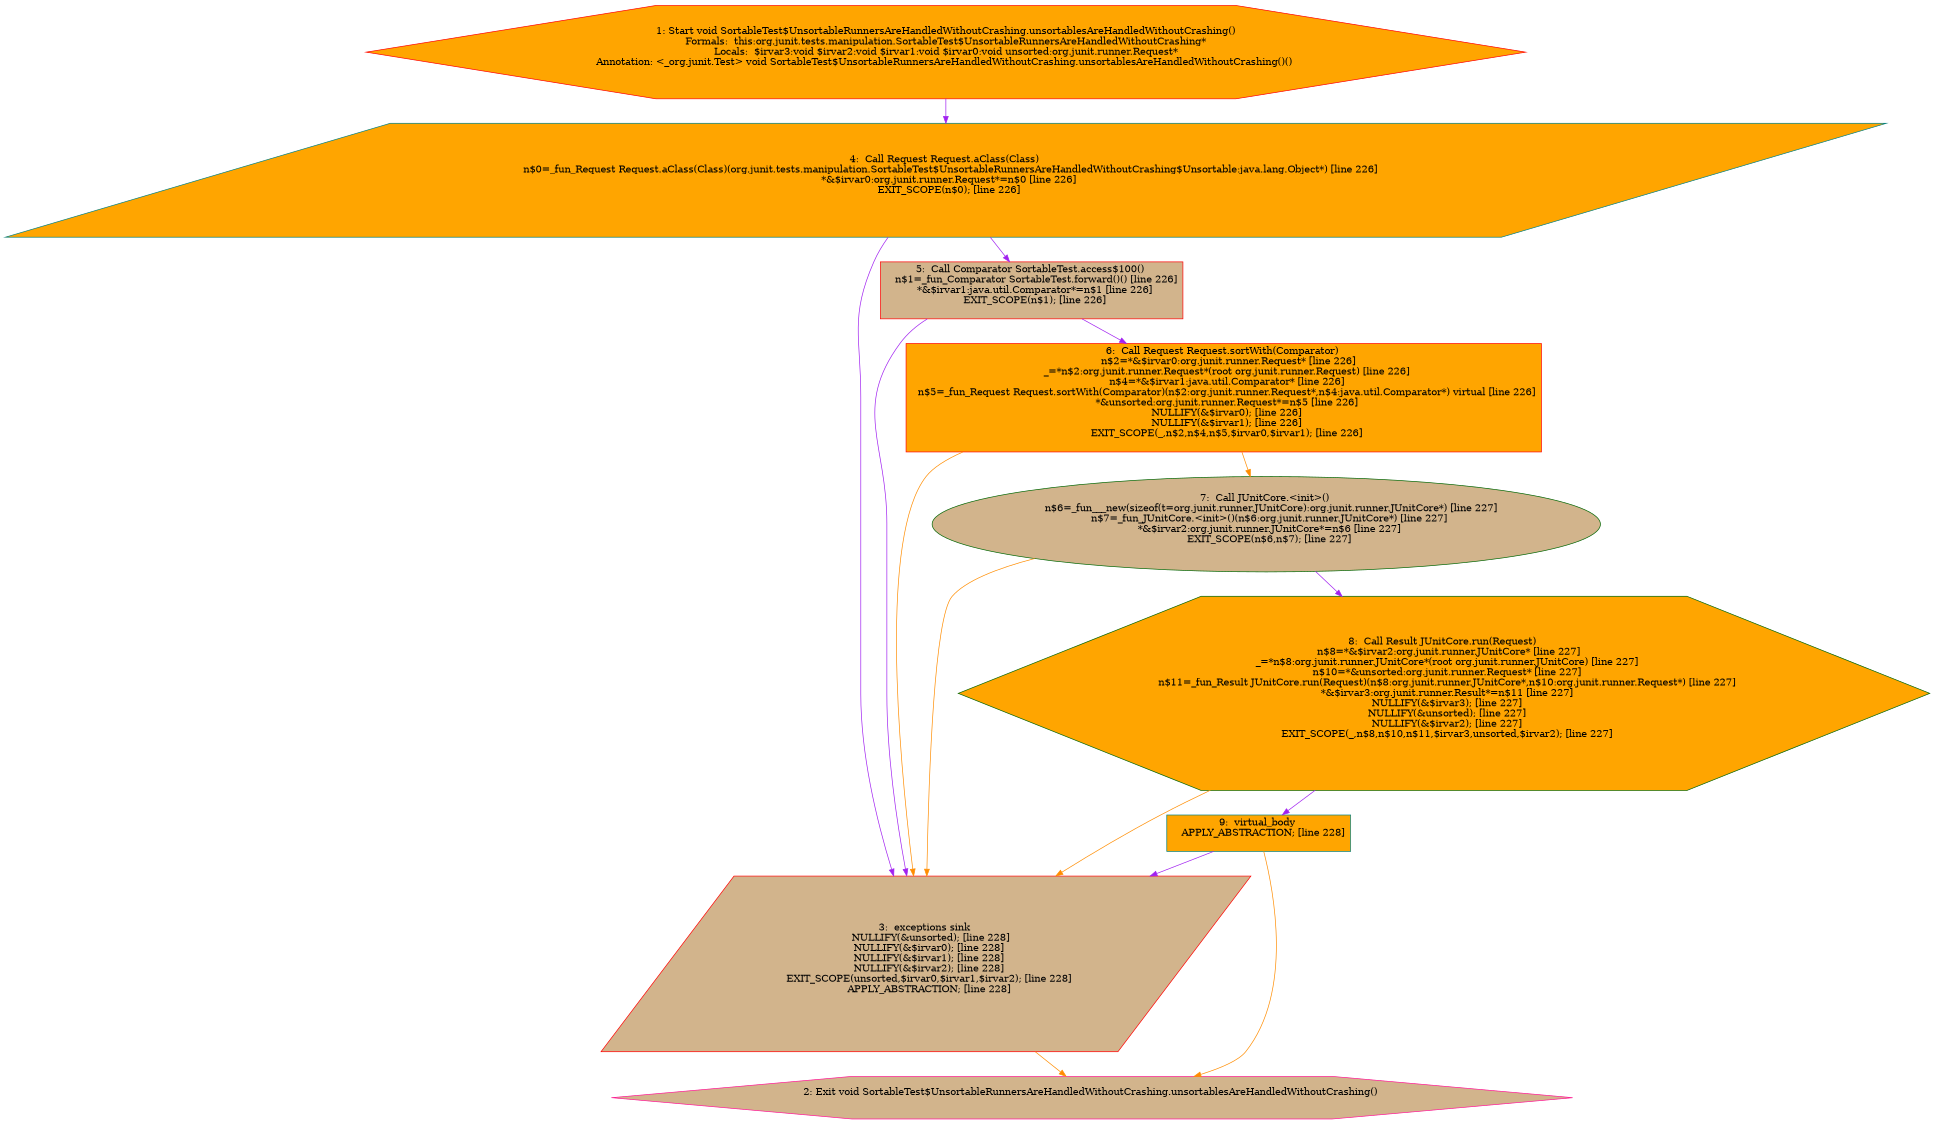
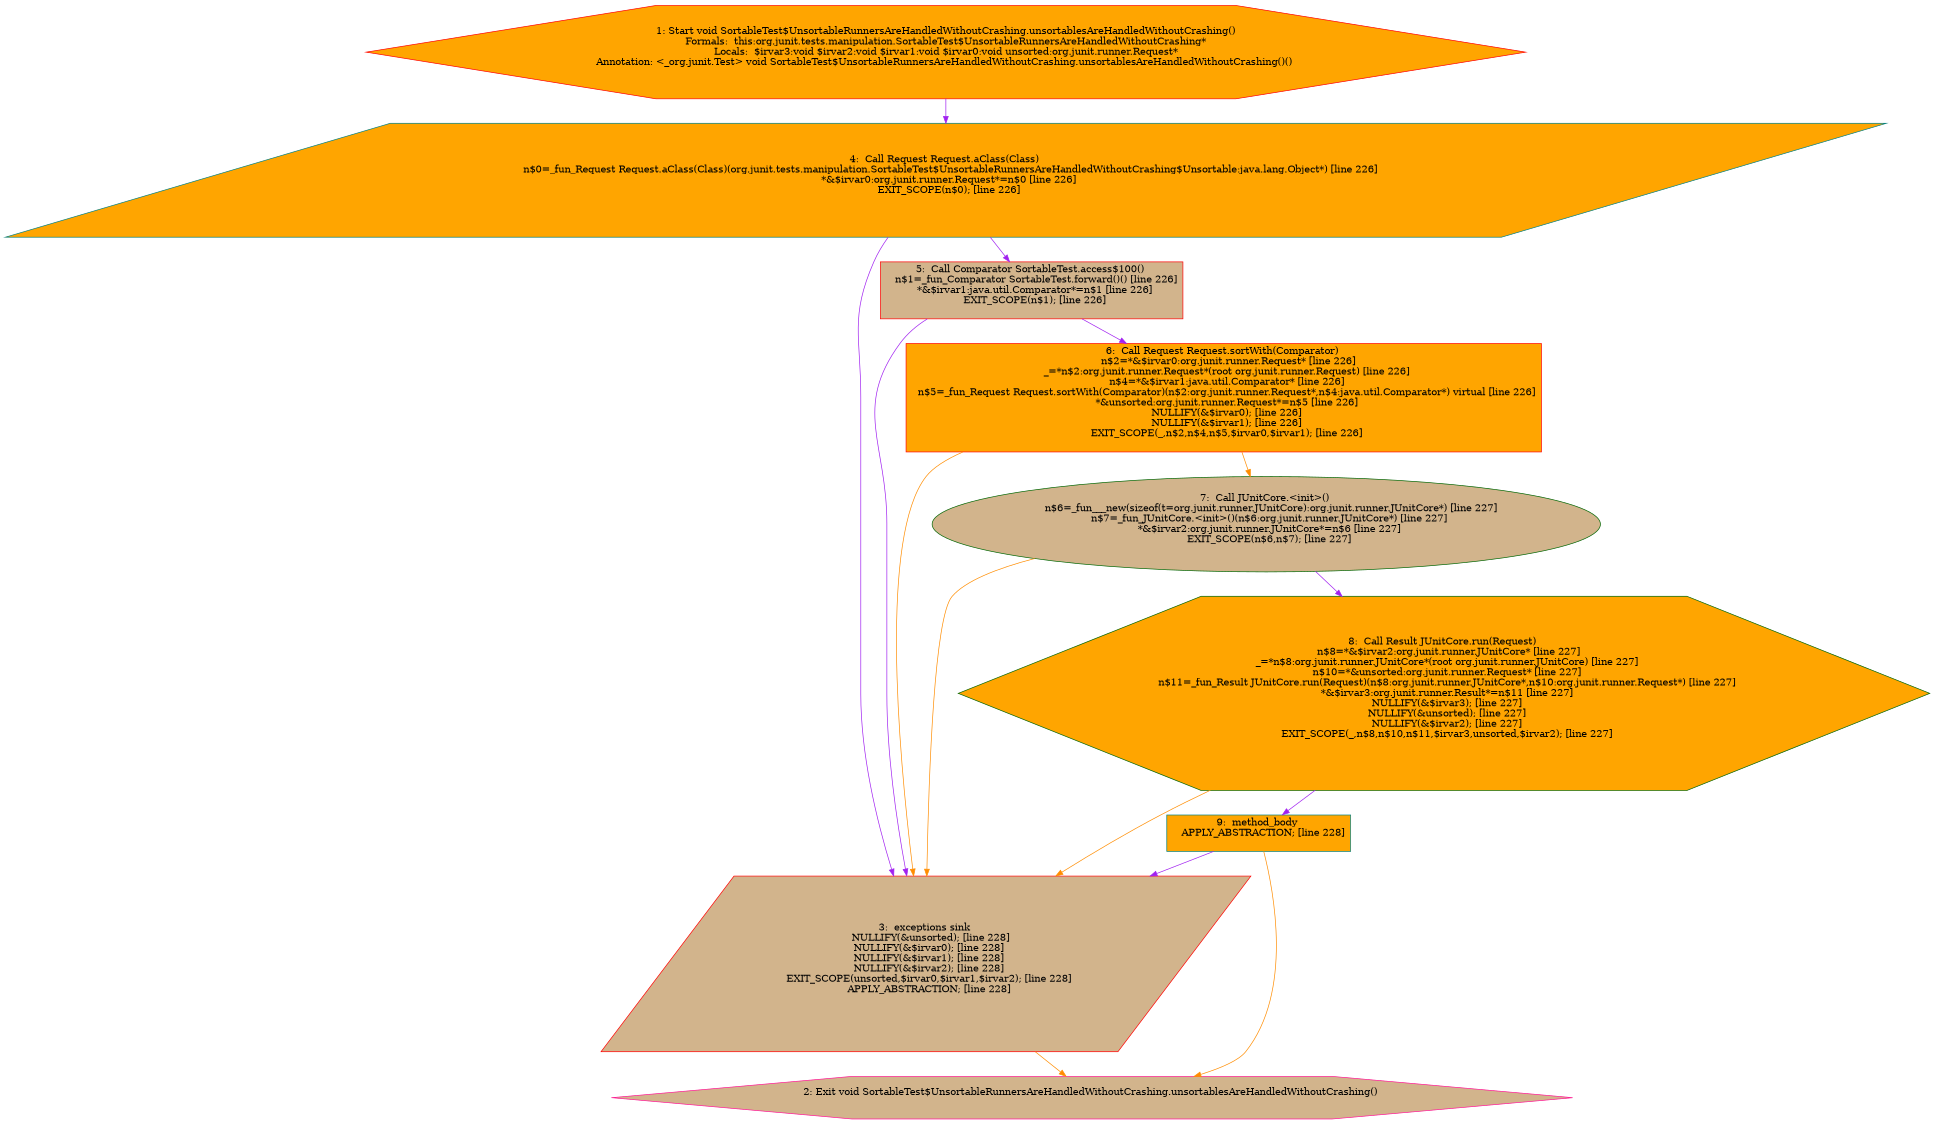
  digraph {
    node [color=red style=filled fillcolor=orange shape=hexagon]
    edge [color=purple]
    n1 [label="1: Start void SortableTest$UnsortableRunnersAreHandledWithoutCrashing.unsortablesAreHandledWithoutCrashing()\nFormals:  this:org.junit.tests.manipulation.SortableTest$UnsortableRunnersAreHandledWithoutCrashing*\nLocals:  $irvar3:void $irvar2:void $irvar1:void $irvar0:void unsorted:org.junit.runner.Request*\nAnnotation: <_org.junit.Test> void SortableTest$UnsortableRunnersAreHandledWithoutCrashing.unsortablesAreHandledWithoutCrashing()() \n  "]
    n2 [label="4:  Call Request Request.aClass(Class) \n   n$0=_fun_Request Request.aClass(Class)(org.junit.tests.manipulation.SortableTest$UnsortableRunnersAreHandledWithoutCrashing$Unsortable:java.lang.Object*) [line 226]\n  *&$irvar0:org.junit.runner.Request*=n$0 [line 226]\n  EXIT_SCOPE(n$0); [line 226]\n " shape=parallelogram color=teal]
    n3 [label="3:  exceptions sink \n   NULLIFY(&unsorted); [line 228]\n  NULLIFY(&$irvar0); [line 228]\n  NULLIFY(&$irvar1); [line 228]\n  NULLIFY(&$irvar2); [line 228]\n  EXIT_SCOPE(unsorted,$irvar0,$irvar1,$irvar2); [line 228]\n  APPLY_ABSTRACTION; [line 228]\n " shape=parallelogram fillcolor=tan]
    n4 [label="5:  Call Comparator SortableTest.access$100() \n   n$1=_fun_Comparator SortableTest.forward()() [line 226]\n  *&$irvar1:java.util.Comparator*=n$1 [line 226]\n  EXIT_SCOPE(n$1); [line 226]\n " shape=box fillcolor=tan]
    n5 [color=deeppink label="2: Exit void SortableTest$UnsortableRunnersAreHandledWithoutCrashing.unsortablesAreHandledWithoutCrashing() \n  " fillcolor=tan]
    n6 [label="6:  Call Request Request.sortWith(Comparator) \n   n$2=*&$irvar0:org.junit.runner.Request* [line 226]\n  _=*n$2:org.junit.runner.Request*(root org.junit.runner.Request) [line 226]\n  n$4=*&$irvar1:java.util.Comparator* [line 226]\n  n$5=_fun_Request Request.sortWith(Comparator)(n$2:org.junit.runner.Request*,n$4:java.util.Comparator*) virtual [line 226]\n  *&unsorted:org.junit.runner.Request*=n$5 [line 226]\n  NULLIFY(&$irvar0); [line 226]\n  NULLIFY(&$irvar1); [line 226]\n  EXIT_SCOPE(_,n$2,n$4,n$5,$irvar0,$irvar1); [line 226]\n " shape=box]
    n7 [label="7:  Call JUnitCore.<init>() \n   n$6=_fun___new(sizeof(t=org.junit.runner.JUnitCore):org.junit.runner.JUnitCore*) [line 227]\n  n$7=_fun_JUnitCore.<init>()(n$6:org.junit.runner.JUnitCore*) [line 227]\n  *&$irvar2:org.junit.runner.JUnitCore*=n$6 [line 227]\n  EXIT_SCOPE(n$6,n$7); [line 227]\n " shape=ellipse fillcolor=tan color=darkgreen]
    n8 [label="8:  Call Result JUnitCore.run(Request) \n   n$8=*&$irvar2:org.junit.runner.JUnitCore* [line 227]\n  _=*n$8:org.junit.runner.JUnitCore*(root org.junit.runner.JUnitCore) [line 227]\n  n$10=*&unsorted:org.junit.runner.Request* [line 227]\n  n$11=_fun_Result JUnitCore.run(Request)(n$8:org.junit.runner.JUnitCore*,n$10:org.junit.runner.Request*) [line 227]\n  *&$irvar3:org.junit.runner.Result*=n$11 [line 227]\n  NULLIFY(&$irvar3); [line 227]\n  NULLIFY(&unsorted); [line 227]\n  NULLIFY(&$irvar2); [line 227]\n  EXIT_SCOPE(_,n$8,n$10,n$11,$irvar3,unsorted,$irvar2); [line 227]\n " color=darkgreen]
-   n9 [label="9:  virtual_body \n   APPLY_ABSTRACTION; [line 228]\n " shape=box color=teal]
+   n9 [label="9:  method_body \n   APPLY_ABSTRACTION; [line 228]\n " shape=box color=teal]
    n1 -> n2
    n2 -> n3
    n2 -> n4
    n3 -> n5 [color=darkorange]
    n4 -> n3
    n4 -> n6
    n6 -> n3 [color=darkorange]
    n6 -> n7 [color=darkorange]
    n7 -> n3 [color=darkorange]
    n7 -> n8
    n8 -> n3 [color=darkorange]
    n8 -> n9
    n9 -> n3
    n9 -> n5 [color=darkorange]
  }
